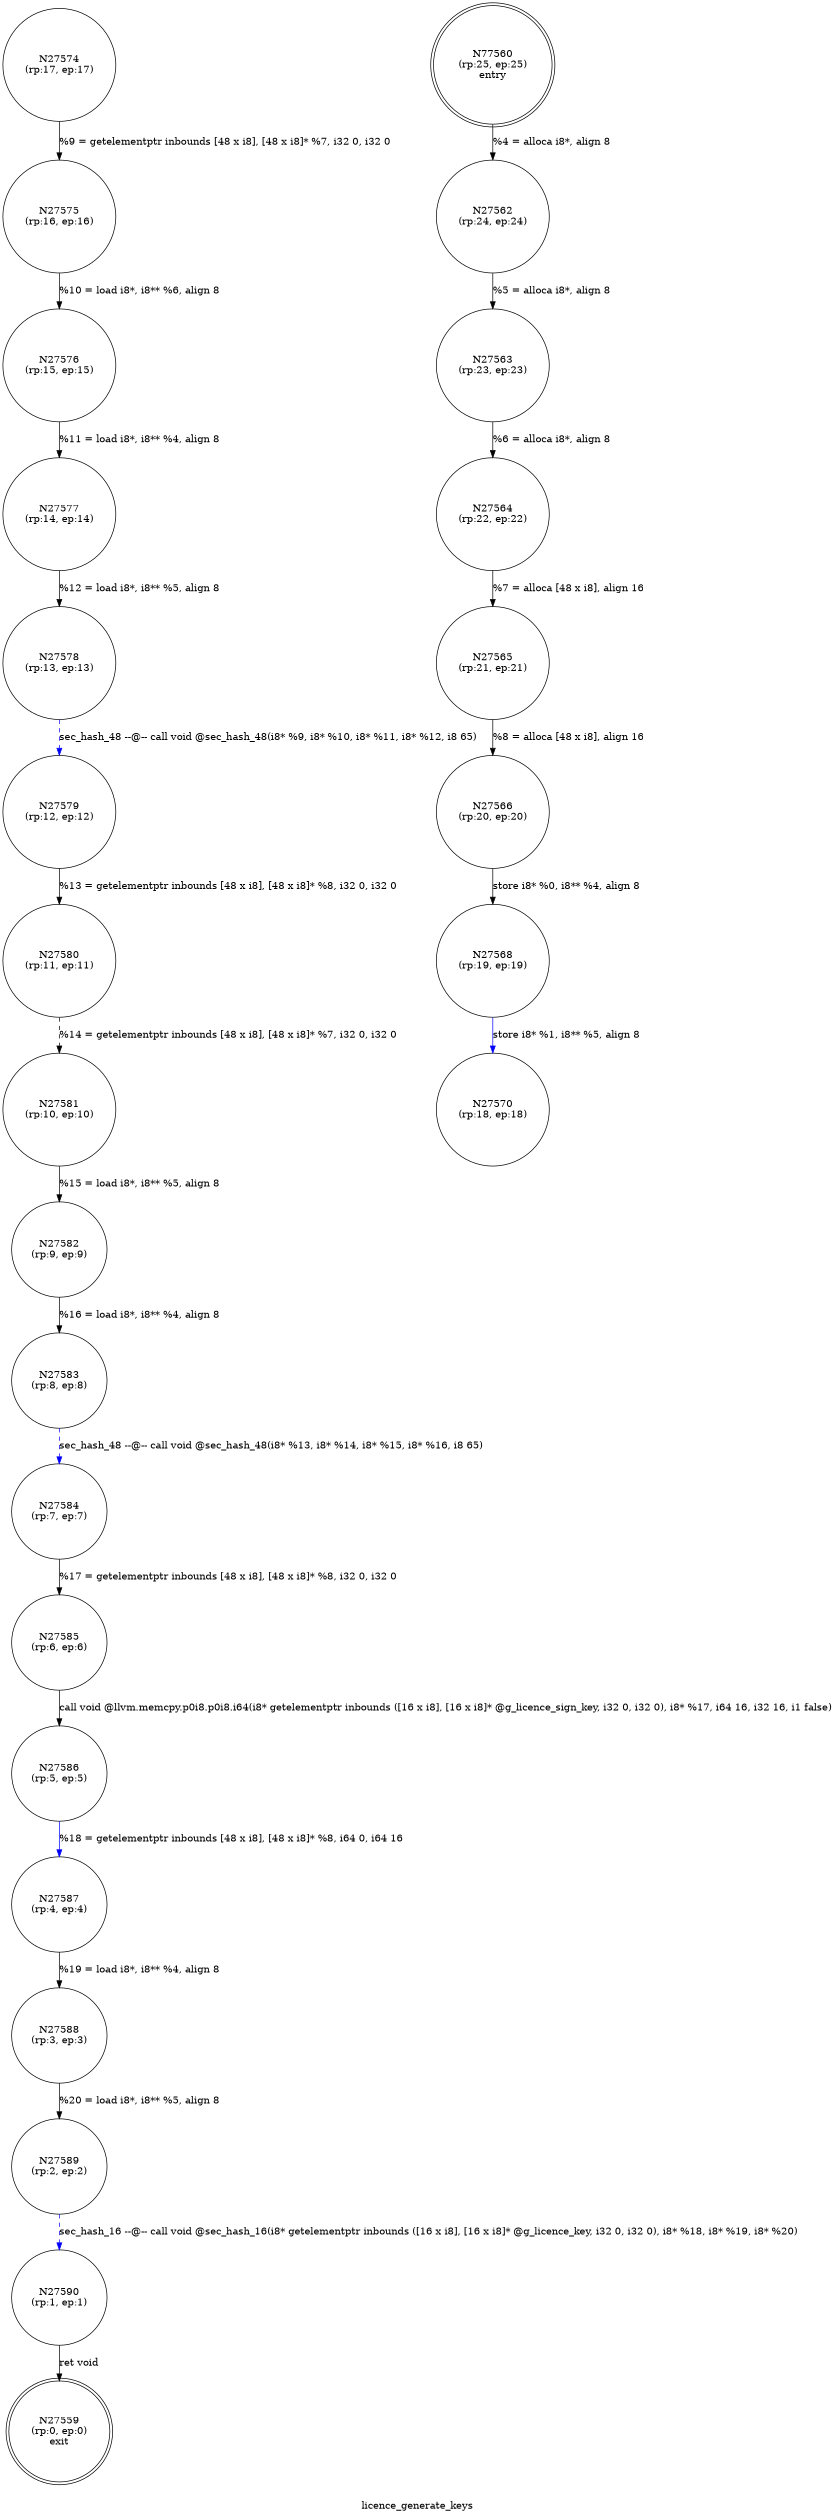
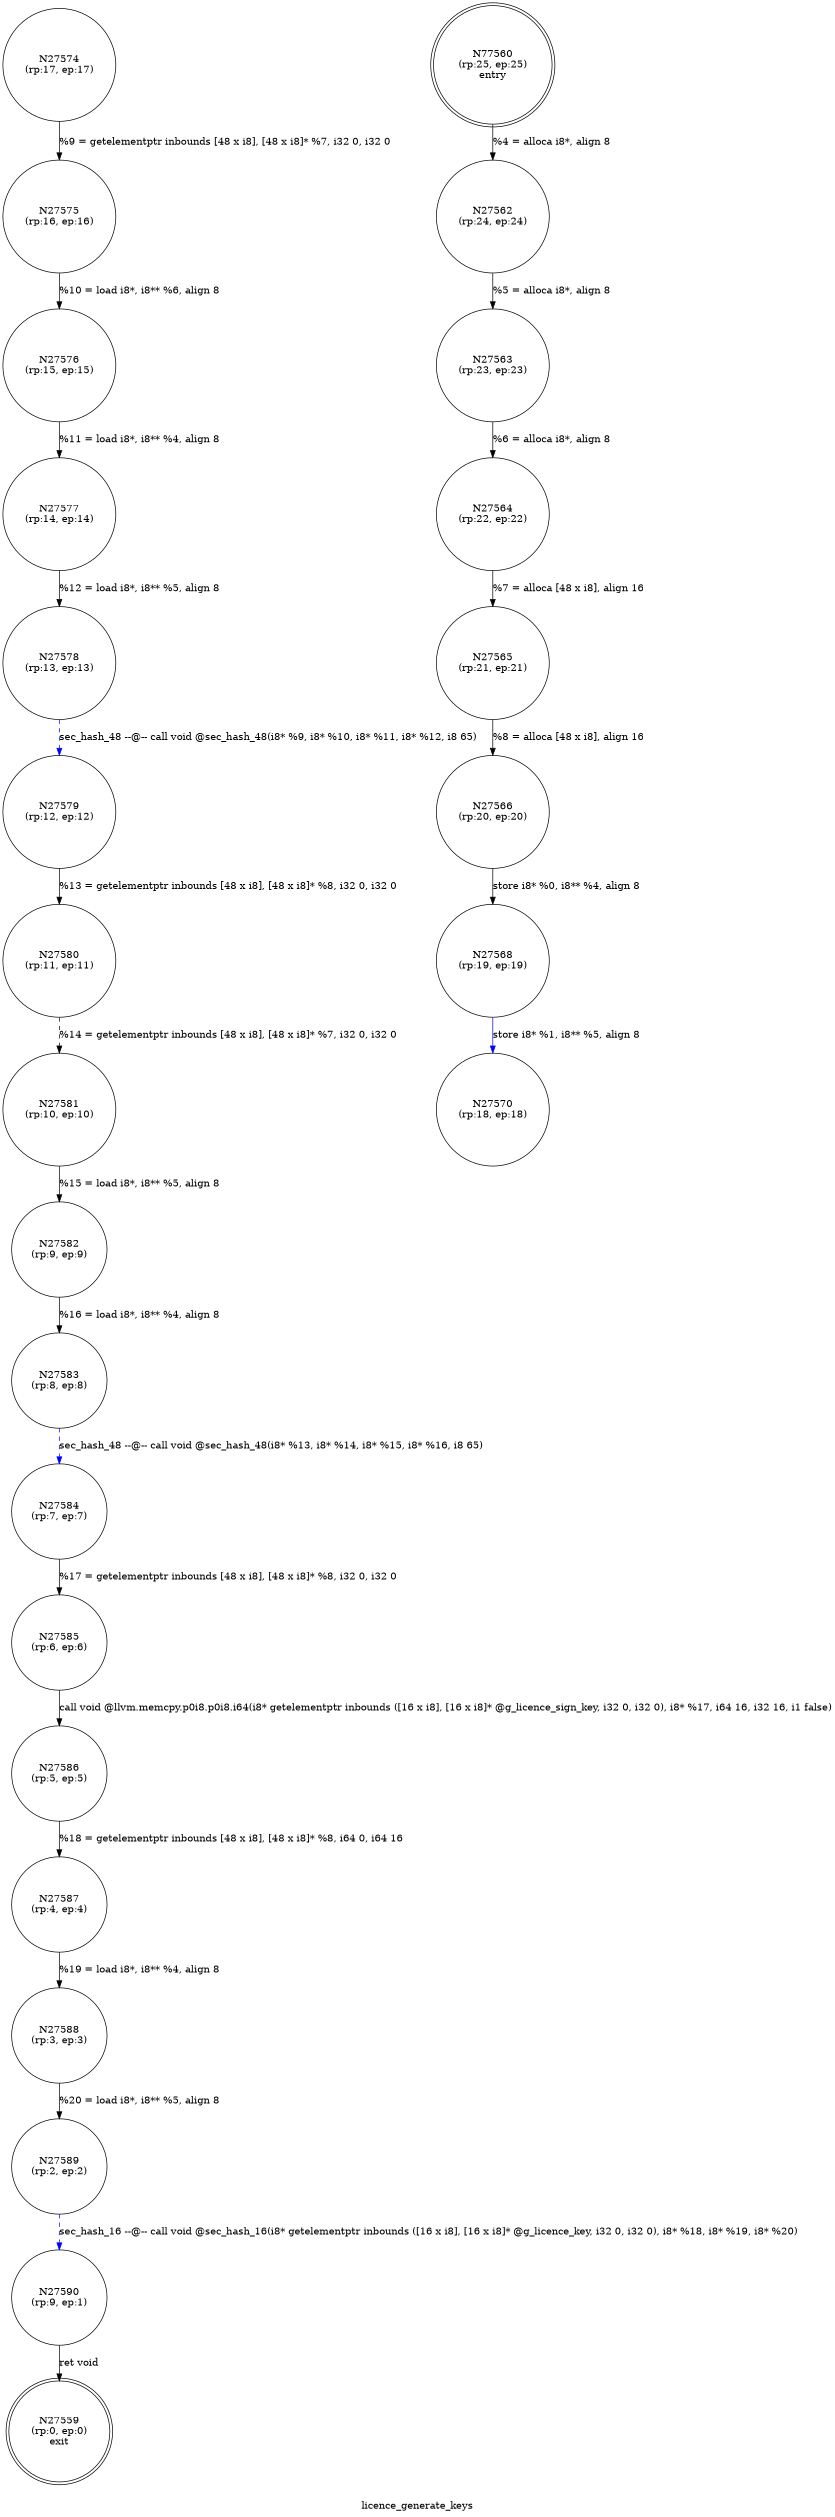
  digraph {
    label=licence_generate_keys
    node [shape=circle]
    n1 [label="N27559\n(rp:0, ep:0)\nexit" shape=doublecircle]
    n2 [label="N77560\n(rp:25, ep:25)\nentry" shape=doublecircle]
    n3 [label="N27562\n(rp:24, ep:24)"]
    n4 [label="N27563\n(rp:23, ep:23)"]
    n5 [label="N27564\n(rp:22, ep:22)"]
    n6 [label="N27565\n(rp:21, ep:21)"]
    n7 [label="N27566\n(rp:20, ep:20)"]
    n8 [label="N27568\n(rp:19, ep:19)"]
    n9 [label="N27570\n(rp:18, ep:18)"]
    n10 [label="N27574\n(rp:17, ep:17)"]
    n11 [label="N27575\n(rp:16, ep:16)"]
    n12 [label="N27576\n(rp:15, ep:15)"]
    n13 [label="N27577\n(rp:14, ep:14)"]
    n14 [label="N27578\n(rp:13, ep:13)"]
    n15 [label="N27579\n(rp:12, ep:12)"]
    n16 [label="N27580\n(rp:11, ep:11)"]
    n17 [label="N27581\n(rp:10, ep:10)"]
    n18 [label="N27582\n(rp:9, ep:9)"]
    n19 [label="N27583\n(rp:8, ep:8)"]
    n20 [label="N27584\n(rp:7, ep:7)"]
    n21 [label="N27585\n(rp:6, ep:6)"]
    n22 [label="N27586\n(rp:5, ep:5)"]
    n23 [label="N27587\n(rp:4, ep:4)"]
    n24 [label="N27588\n(rp:3, ep:3)"]
    n25 [label="N27589\n(rp:2, ep:2)"]
-   n26 [label="N27590\n(rp:1, ep:1)"]
+   n26 [label="N27590\n(rp:9, ep:1)"]
    n2 -> n3 [label="%4 = alloca i8*, align 8"]
    n3 -> n4 [label="%5 = alloca i8*, align 8"]
    n4 -> n5 [label="%6 = alloca i8*, align 8"]
    n5 -> n6 [label="%7 = alloca [48 x i8], align 16"]
    n6 -> n7 [label="%8 = alloca [48 x i8], align 16"]
    n7 -> n8 [label="store i8* %0, i8** %4, align 8"]
    n8 -> n9 [color=blue label="store i8* %1, i8** %5, align 8"]
    n10 -> n11 [label="%9 = getelementptr inbounds [48 x i8], [48 x i8]* %7, i32 0, i32 0"]
    n11 -> n12 [label="%10 = load i8*, i8** %6, align 8"]
    n12 -> n13 [label="%11 = load i8*, i8** %4, align 8"]
    n13 -> n14 [label="%12 = load i8*, i8** %5, align 8"]
    n14 -> n15 [color=blue label="sec_hash_48 --@-- call void @sec_hash_48(i8* %9, i8* %10, i8* %11, i8* %12, i8 65)" style=dashed]
    n15 -> n16 [label="%13 = getelementptr inbounds [48 x i8], [48 x i8]* %8, i32 0, i32 0"]
    n16 -> n17 [label="%14 = getelementptr inbounds [48 x i8], [48 x i8]* %7, i32 0, i32 0" style=dashed]
    n17 -> n18 [label="%15 = load i8*, i8** %5, align 8"]
    n18 -> n19 [label="%16 = load i8*, i8** %4, align 8"]
    n19 -> n20 [color=blue label="sec_hash_48 --@-- call void @sec_hash_48(i8* %13, i8* %14, i8* %15, i8* %16, i8 65)" style=dashed]
    n20 -> n21 [label="%17 = getelementptr inbounds [48 x i8], [48 x i8]* %8, i32 0, i32 0"]
    n21 -> n22 [label="call void @llvm.memcpy.p0i8.p0i8.i64(i8* getelementptr inbounds ([16 x i8], [16 x i8]* @g_licence_sign_key, i32 0, i32 0), i8* %17, i64 16, i32 16, i1 false)"]
-   n22 -> n23 [label="%18 = getelementptr inbounds [48 x i8], [48 x i8]* %8, i64 0, i64 16" color=blue]
+   n22 -> n23 [label="%18 = getelementptr inbounds [48 x i8], [48 x i8]* %8, i64 0, i64 16"]
    n23 -> n24 [label="%19 = load i8*, i8** %4, align 8"]
    n24 -> n25 [label="%20 = load i8*, i8** %5, align 8"]
    n25 -> n26 [color=blue label="sec_hash_16 --@-- call void @sec_hash_16(i8* getelementptr inbounds ([16 x i8], [16 x i8]* @g_licence_key, i32 0, i32 0), i8* %18, i8* %19, i8* %20)" style=dashed]
    n26 -> n1 [label="ret void"]
  }
